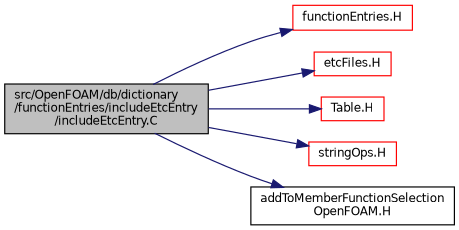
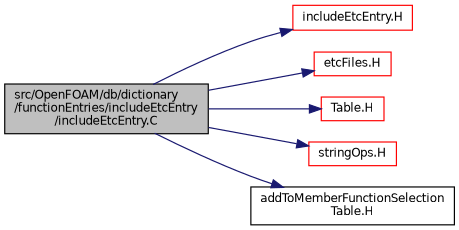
  digraph {
    rankdir=LR
    node [color=red fontname=Helvetica fontsize=10 shape=record]
    edge [color=midnightblue fontname=Helvetica fontsize=10 labelfontname=Helvetica labelfontsize=10 style=solid]
    n1 [color=black fillcolor=grey75 fontcolor=black height=0.2 label="src/OpenFOAM/db/dictionary\l/functionEntries/includeEtcEntry\l/includeEtcEntry.C" style=filled width=0.4]
-   n2 [height=0.2 label="functionEntries.H" width=0.4]
+   n2 [height=0.2 label="includeEtcEntry.H" width=0.4]
    n3 [height=0.2 label="etcFiles.H" width=0.4]
    n4 [height=0.2 label="Table.H" width=0.4]
    n5 [height=0.2 label="stringOps.H" width=0.4]
-   n6 [color=black height=0.2 label="addToMemberFunctionSelection\lOpenFOAM.H" width=0.4]
+   n6 [color=black height=0.2 label="addToMemberFunctionSelection\lTable.H" width=0.4]
    n1 -> n2
    n1 -> n3
    n1 -> n4
    n1 -> n5
    n1 -> n6
  }
